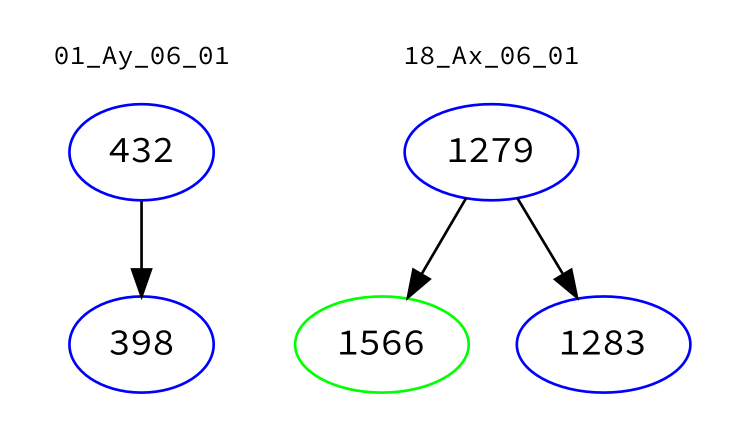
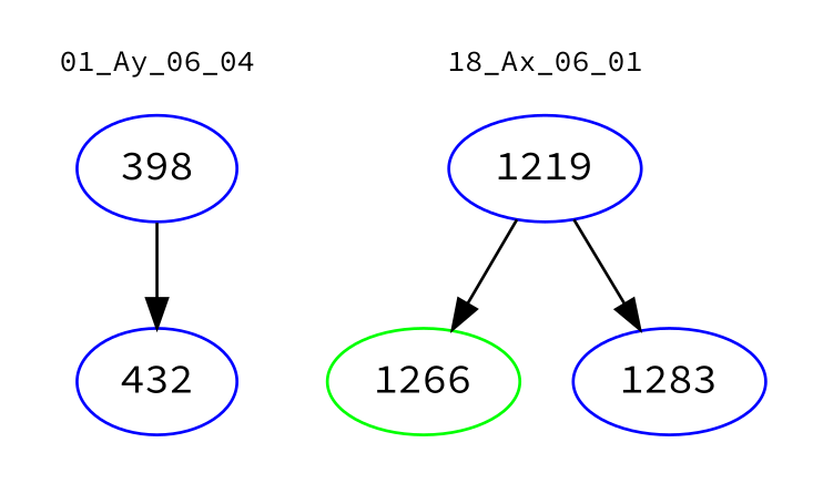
  digraph {
    fontname="Source Code Pro"
    node [color=blue fontname="Source Code Pro"]
    edge [color=black fontname="Source Code Pro"]
    n1 [label=398]
    n2 [label=432]
-   n3 [label=1279]
-   n4 [color=green label=1566]
+   n3 [label=1219]
+   n4 [color=green label=1266]
    n5 [label=1283]
    subgraph cluster_1 {
      color=white
      fontsize=10
-     label="01_Ay_06_01"
+     label="01_Ay_06_04"
      n1
      n2
    }
    subgraph cluster_2 {
      color=white
      fontsize=10
      label="18_Ax_06_01"
      n3
      n4
      n5
    }
-   n2 -> n1
+   n1 -> n2
    n3 -> n4
    n3 -> n5
  }
